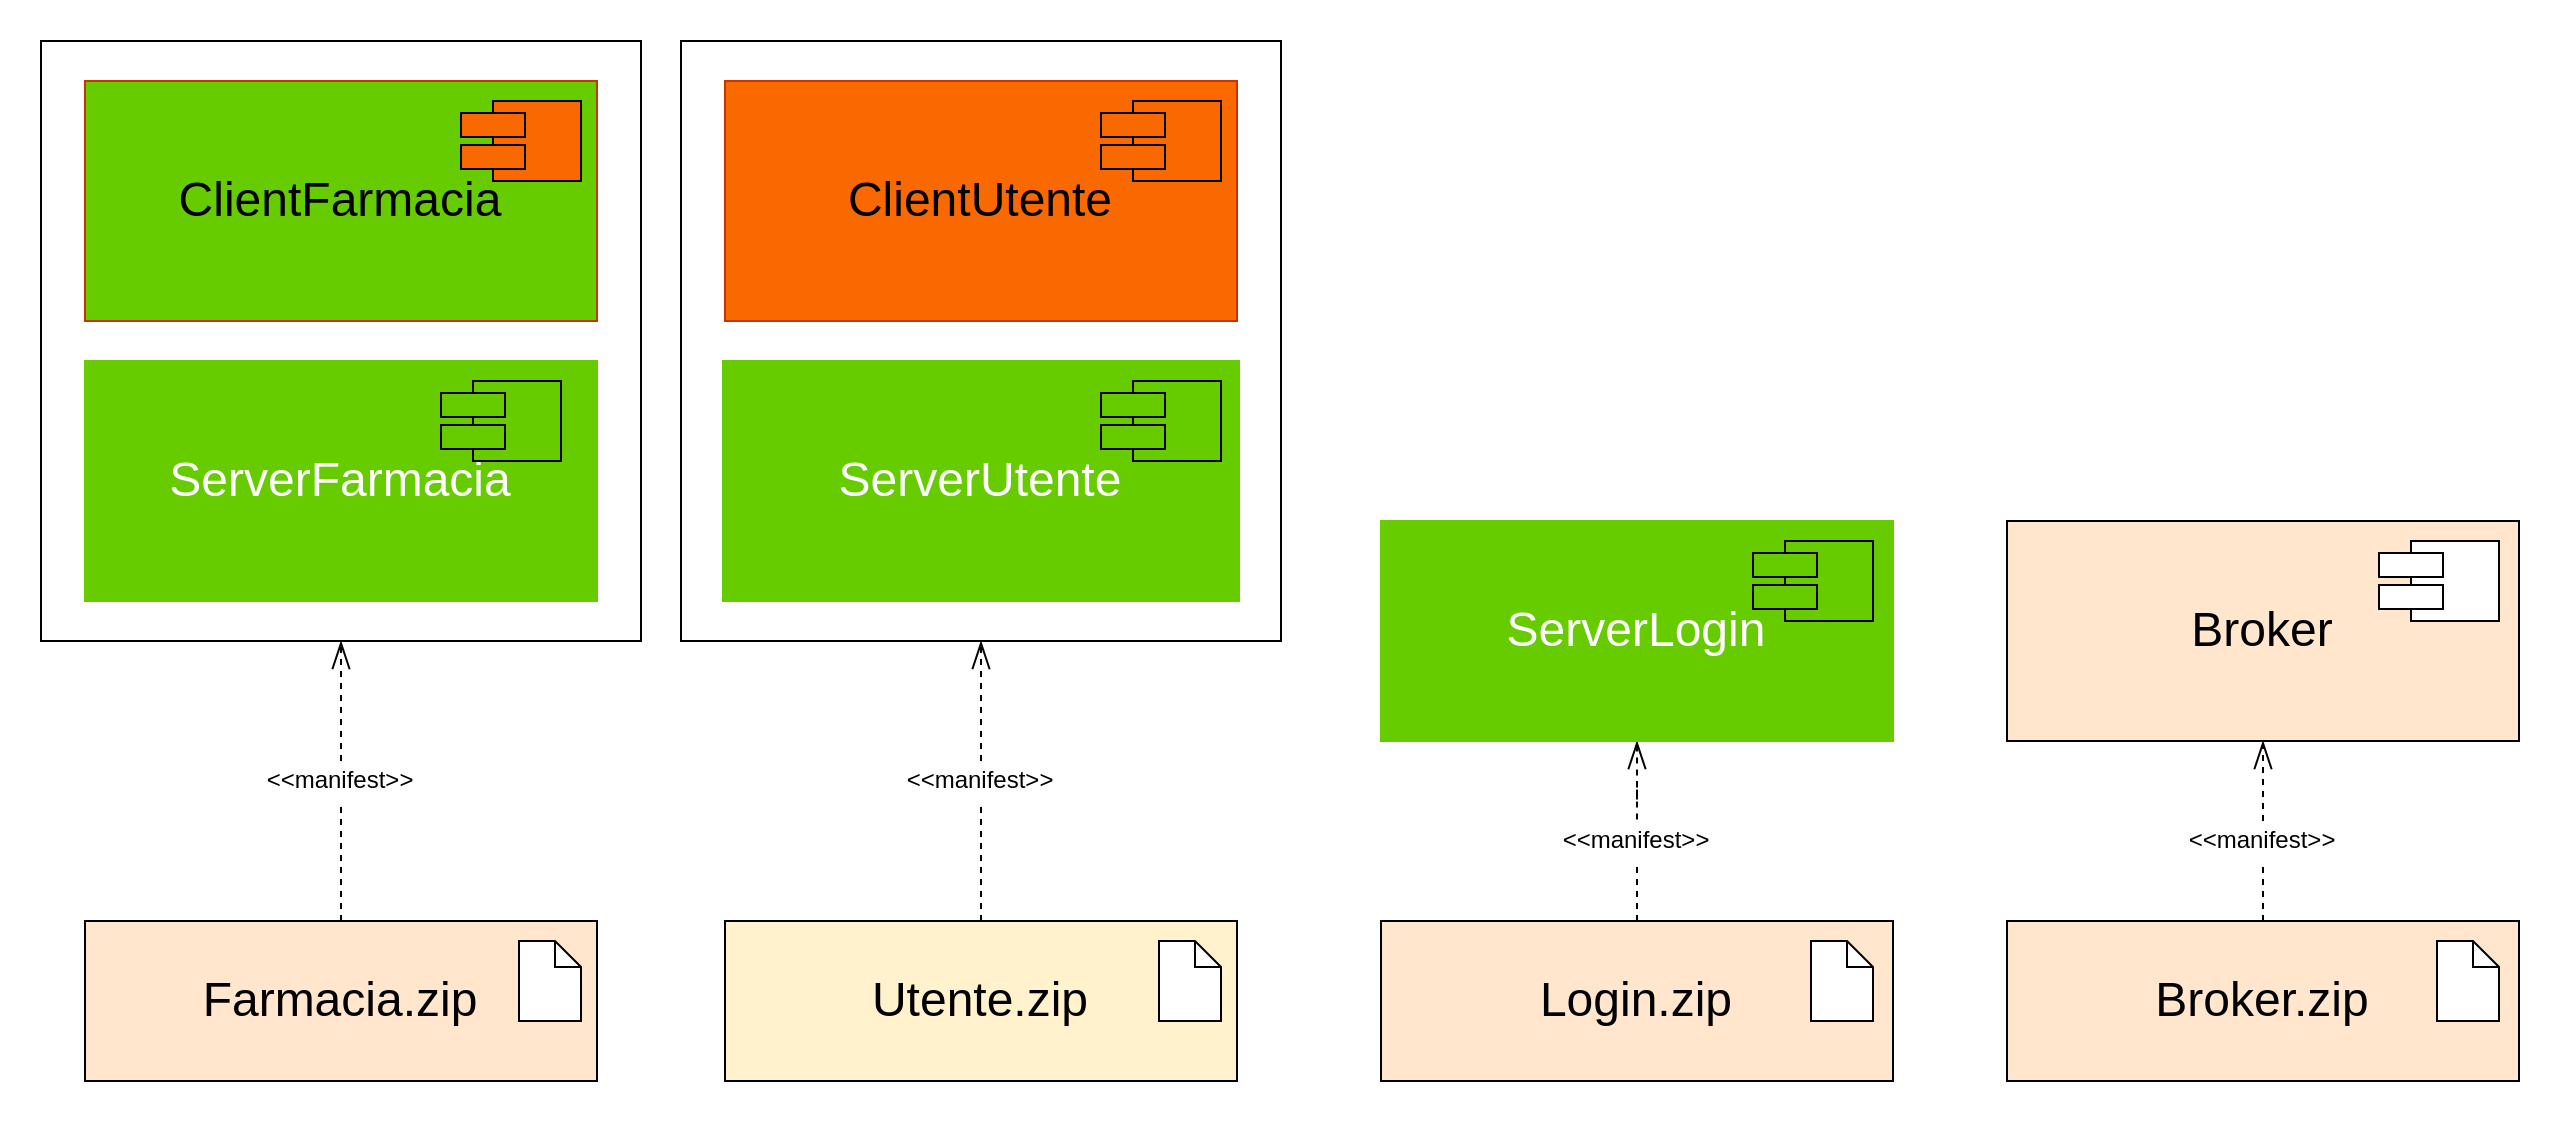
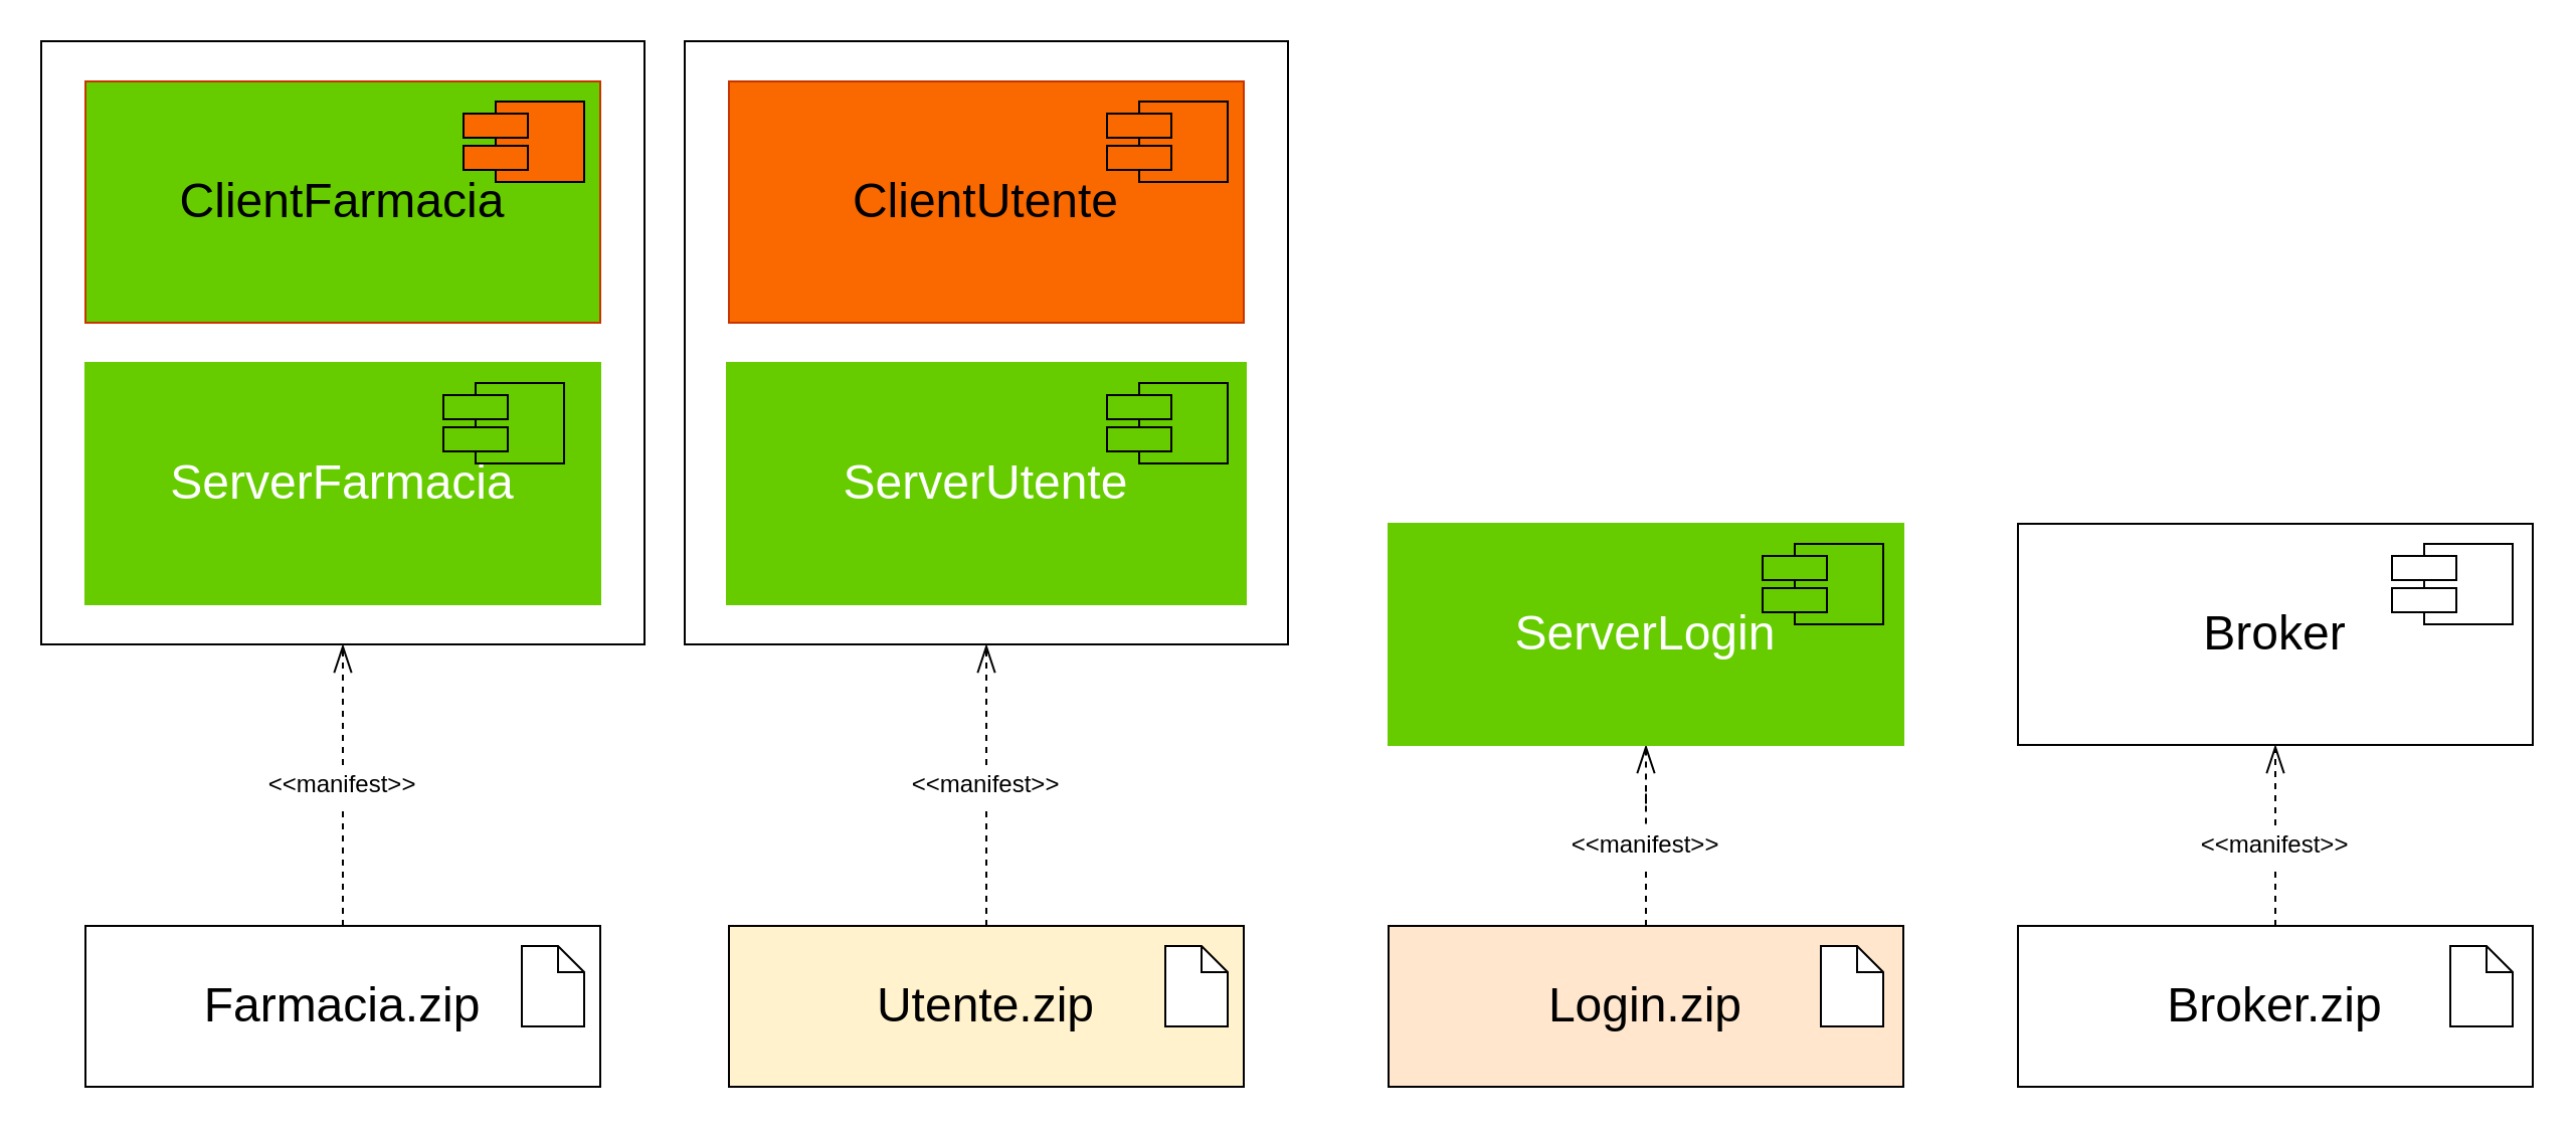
  <mxCell id="0" />
  <mxCell id="1" parent="0" />
- <mxCell id="2" value="&lt;font style=&quot;font-size: 24px&quot;&gt;Broker.zip&lt;/font&gt;" style="rounded=0;whiteSpace=wrap;html=1;fillColor=#ffe6cc;" vertex="1" parent="1"><mxGeometry x="1003" y="460" width="256" height="80" as="geometry" /></mxCell>
- <mxCell id="3" value="&lt;font style=&quot;font-size: 24px&quot;&gt;Broker&lt;/font&gt;" style="rounded=0;whiteSpace=wrap;html=1;fillColor=#ffe6cc;" vertex="1" parent="1"><mxGeometry x="1003" y="260" width="256" height="110" as="geometry" /></mxCell>
+ <mxCell id="2" value="&lt;font style=&quot;font-size: 24px&quot;&gt;Broker.zip&lt;/font&gt;" style="rounded=0;whiteSpace=wrap;html=1;" vertex="1" parent="1"><mxGeometry x="1003" y="460" width="256" height="80" as="geometry" /></mxCell>
+ <mxCell id="3" value="&lt;font style=&quot;font-size: 24px&quot;&gt;Broker&lt;/font&gt;" style="rounded=0;whiteSpace=wrap;html=1;" vertex="1" parent="1"><mxGeometry x="1003" y="260" width="256" height="110" as="geometry" /></mxCell>
  <mxCell id="4" value="" style="shape=component;align=left;spacingLeft=36;rounded=0;shadow=0;comic=0;labelBackgroundColor=none;strokeWidth=1;fontFamily=Verdana;fontSize=12;html=1;" vertex="1" parent="1"><mxGeometry x="1189" y="270" width="60" height="40" as="geometry" /></mxCell>
  <mxCell id="5" value="" style="endArrow=openThin;html=1;entryX=0.5;entryY=1;entryDx=0;entryDy=0;exitX=0.5;exitY=0;exitDx=0;exitDy=0;dashed=1;startArrow=none;startSize=6;endSize=12;endFill=0;" edge="1" parent="1" source="6" target="3"><mxGeometry width="50" height="50" relative="1" as="geometry"><mxPoint x="1099" y="450" as="sourcePoint" /><mxPoint x="1149" y="400" as="targetPoint" /></mxGeometry></mxCell>
  <mxCell id="6" value="&amp;lt;&amp;lt;manifest&amp;gt;&amp;gt;" style="text;html=1;strokeColor=none;fillColor=none;align=center;verticalAlign=middle;whiteSpace=wrap;rounded=0;" vertex="1" parent="1"><mxGeometry x="1111" y="410" width="40" height="20" as="geometry" /></mxCell>
  <mxCell id="7" value="" style="endArrow=none;html=1;entryX=0.5;entryY=1;entryDx=0;entryDy=0;exitX=0.5;exitY=0;exitDx=0;exitDy=0;dashed=1;" edge="1" parent="1" source="2" target="6"><mxGeometry width="50" height="50" relative="1" as="geometry"><mxPoint x="1131" y="460" as="sourcePoint" /><mxPoint x="1131" y="370" as="targetPoint" /></mxGeometry></mxCell>
  <mxCell id="8" value="&lt;font style=&quot;font-size: 24px&quot;&gt;Login.zip&lt;/font&gt;" style="rounded=0;whiteSpace=wrap;html=1;fillColor=#ffe6cc;" vertex="1" parent="1"><mxGeometry x="690" y="460" width="256" height="80" as="geometry" /></mxCell>
  <mxCell id="9" value="" style="edgeStyle=orthogonalEdgeStyle;rounded=0;jumpStyle=arc;jumpSize=12;orthogonalLoop=1;jettySize=auto;html=1;endArrow=none;endFill=0;endSize=12;startSize=12;startArrow=openThin;startFill=0;dashed=1;" edge="1" parent="1" source="10" target="12"><mxGeometry relative="1" as="geometry" /></mxCell>
  <mxCell id="10" value="&lt;font style=&quot;font-size: 24px&quot;&gt;ServerLogin&lt;/font&gt;" style="rounded=0;whiteSpace=wrap;html=1;fontColor=#ffffff;strokeColor=#66CC00;fillColor=#66CC00;" vertex="1" parent="1"><mxGeometry x="690" y="260" width="256" height="110" as="geometry" /></mxCell>
  <mxCell id="11" value="" style="shape=component;align=left;spacingLeft=36;rounded=0;shadow=0;comic=0;labelBackgroundColor=none;strokeWidth=1;fontFamily=Verdana;fontSize=12;html=1;fillColor=#66CC00;" vertex="1" parent="1"><mxGeometry x="876" y="270" width="60" height="40" as="geometry" /></mxCell>
  <mxCell id="12" value="&amp;lt;&amp;lt;manifest&amp;gt;&amp;gt;" style="text;html=1;strokeColor=none;fillColor=none;align=center;verticalAlign=middle;whiteSpace=wrap;rounded=0;" vertex="1" parent="1"><mxGeometry x="798" y="410" width="40" height="20" as="geometry" /></mxCell>
  <mxCell id="13" value="" style="endArrow=none;html=1;entryX=0.5;entryY=1;entryDx=0;entryDy=0;exitX=0.5;exitY=0;exitDx=0;exitDy=0;dashed=1;" edge="1" parent="1" source="8" target="12"><mxGeometry width="50" height="50" relative="1" as="geometry"><mxPoint x="818" y="460" as="sourcePoint" /><mxPoint x="818" y="370" as="targetPoint" /></mxGeometry></mxCell>
  <mxCell id="14" value="" style="rounded=0;whiteSpace=wrap;html=1;" vertex="1" parent="1"><mxGeometry x="340" y="20" width="300" height="300" as="geometry" /></mxCell>
  <mxCell id="15" value="&lt;font style=&quot;font-size: 24px&quot;&gt;Utente.zip&lt;/font&gt;" style="rounded=0;whiteSpace=wrap;html=1;fillColor=#fff2cc;" vertex="1" parent="1"><mxGeometry x="362" y="460" width="256" height="80" as="geometry" /></mxCell>
  <mxCell id="16" value="" style="endArrow=openThin;html=1;exitX=0.5;exitY=0;exitDx=0;exitDy=0;dashed=1;startArrow=none;endFill=0;endSize=12;" edge="1" parent="1" source="17"><mxGeometry width="50" height="50" relative="1" as="geometry"><mxPoint x="446" y="470" as="sourcePoint" /><mxPoint x="490" y="320" as="targetPoint" /></mxGeometry></mxCell>
  <mxCell id="17" value="&amp;lt;&amp;lt;manifest&amp;gt;&amp;gt;" style="text;html=1;strokeColor=none;fillColor=none;align=center;verticalAlign=middle;whiteSpace=wrap;rounded=0;" vertex="1" parent="1"><mxGeometry x="470" y="380" width="40" height="20" as="geometry" /></mxCell>
  <mxCell id="18" value="" style="endArrow=none;html=1;entryX=0.5;entryY=1;entryDx=0;entryDy=0;exitX=0.5;exitY=0;exitDx=0;exitDy=0;dashed=1;" edge="1" parent="1" source="15" target="17"><mxGeometry width="50" height="50" relative="1" as="geometry"><mxPoint x="478" y="480" as="sourcePoint" /><mxPoint x="478" y="390" as="targetPoint" /></mxGeometry></mxCell>
  <mxCell id="19" value="&lt;font style=&quot;font-size: 24px&quot;&gt;ServerUtente&lt;/font&gt;" style="rounded=0;whiteSpace=wrap;html=1;fontColor=#ffffff;strokeColor=#66CC00;fillColor=#66CC00;" vertex="1" parent="1"><mxGeometry x="361" y="180" width="258" height="120" as="geometry" /></mxCell>
  <mxCell id="20" value="&lt;font style=&quot;font-size: 24px&quot;&gt;ClientUtente&lt;/font&gt;" style="rounded=0;whiteSpace=wrap;html=1;fontColor=#000000;strokeColor=#C73500;fillColor=#fa6800;" vertex="1" parent="1"><mxGeometry x="362" y="40" width="256" height="120" as="geometry" /></mxCell>
  <mxCell id="21" value="" style="rounded=0;whiteSpace=wrap;html=1;" vertex="1" parent="1"><mxGeometry x="20" y="20" width="300" height="300" as="geometry" /></mxCell>
- <mxCell id="22" value="&lt;font style=&quot;font-size: 24px&quot;&gt;Farmacia.zip&lt;/font&gt;" style="rounded=0;whiteSpace=wrap;html=1;fillColor=#ffe6cc;" vertex="1" parent="1"><mxGeometry x="42" y="460" width="256" height="80" as="geometry" /></mxCell>
+ <mxCell id="22" value="&lt;font style=&quot;font-size: 24px&quot;&gt;Farmacia.zip&lt;/font&gt;" style="rounded=0;whiteSpace=wrap;html=1;" vertex="1" parent="1"><mxGeometry x="42" y="460" width="256" height="80" as="geometry" /></mxCell>
  <mxCell id="23" value="" style="endArrow=openThin;html=1;exitX=0.5;exitY=0;exitDx=0;exitDy=0;dashed=1;startArrow=none;endFill=0;jumpSize=12;endSize=12;" edge="1" parent="1" source="24"><mxGeometry width="50" height="50" relative="1" as="geometry"><mxPoint x="126" y="470" as="sourcePoint" /><mxPoint x="170" y="320" as="targetPoint" /></mxGeometry></mxCell>
  <mxCell id="24" value="&amp;lt;&amp;lt;manifest&amp;gt;&amp;gt;" style="text;html=1;strokeColor=none;fillColor=none;align=center;verticalAlign=middle;whiteSpace=wrap;rounded=0;" vertex="1" parent="1"><mxGeometry x="150" y="380" width="40" height="20" as="geometry" /></mxCell>
  <mxCell id="25" value="" style="endArrow=none;html=1;entryX=0.5;entryY=1;entryDx=0;entryDy=0;exitX=0.5;exitY=0;exitDx=0;exitDy=0;dashed=1;" edge="1" parent="1" source="22" target="24"><mxGeometry width="50" height="50" relative="1" as="geometry"><mxPoint x="158" y="480" as="sourcePoint" /><mxPoint x="158" y="390" as="targetPoint" /></mxGeometry></mxCell>
  <mxCell id="26" value="&lt;font style=&quot;font-size: 24px&quot;&gt;ServerFarmacia&lt;/font&gt;" style="rounded=0;whiteSpace=wrap;html=1;fontColor=#ffffff;strokeColor=#66CC00;fillColor=#66CC00;" vertex="1" parent="1"><mxGeometry x="42" y="180" width="256" height="120" as="geometry" /></mxCell>
  <mxCell id="27" value="&lt;span style=&quot;font-size: 24px&quot;&gt;ClientFarmacia&lt;/span&gt;" style="rounded=0;whiteSpace=wrap;html=1;fontColor=#000000;strokeColor=#C73500;fillColor=#66cc00;" vertex="1" parent="1"><mxGeometry x="42" y="40" width="256" height="120" as="geometry" /></mxCell>
  <mxCell id="28" value="" style="shape=component;align=left;spacingLeft=36;rounded=0;shadow=0;comic=0;labelBackgroundColor=none;strokeWidth=1;fontFamily=Verdana;fontSize=12;html=1;fillColor=#66CC00;" vertex="1" parent="1"><mxGeometry x="550" y="190" width="60" height="40" as="geometry" /></mxCell>
  <mxCell id="29" value="" style="shape=component;align=left;spacingLeft=36;rounded=0;shadow=0;comic=0;labelBackgroundColor=none;strokeWidth=1;fontFamily=Verdana;fontSize=12;html=1;fillColor=#66CC00;" vertex="1" parent="1"><mxGeometry x="220" y="190" width="60" height="40" as="geometry" /></mxCell>
  <mxCell id="30" value="" style="shape=component;align=left;spacingLeft=36;rounded=0;shadow=0;comic=0;labelBackgroundColor=none;strokeWidth=1;fontFamily=Verdana;fontSize=12;html=1;fillColor=#fa6800;fontColor=#000000;" vertex="1" parent="1"><mxGeometry x="550" y="50" width="60" height="40" as="geometry" /></mxCell>
  <mxCell id="31" value="" style="shape=component;align=left;spacingLeft=36;rounded=0;shadow=0;comic=0;labelBackgroundColor=none;strokeWidth=1;fontFamily=Verdana;fontSize=12;html=1;fillColor=#fa6800;fontColor=#000000;" vertex="1" parent="1"><mxGeometry x="230" y="50" width="60" height="40" as="geometry" /></mxCell>
  <mxCell id="32" value="" style="shape=note;size=13;whiteSpace=wrap;html=1;strokeColor=#000000;fillColor=#FFFFFF;" vertex="1" parent="1"><mxGeometry x="259" y="470" width="31" height="40" as="geometry" /></mxCell>
  <mxCell id="33" value="" style="shape=note;size=13;whiteSpace=wrap;html=1;strokeColor=#000000;fillColor=#FFFFFF;" vertex="1" parent="1"><mxGeometry x="579" y="470" width="31" height="40" as="geometry" /></mxCell>
  <mxCell id="34" value="" style="shape=note;size=13;whiteSpace=wrap;html=1;strokeColor=#000000;fillColor=#FFFFFF;" vertex="1" parent="1"><mxGeometry x="905" y="470" width="31" height="40" as="geometry" /></mxCell>
  <mxCell id="35" value="" style="shape=note;size=13;whiteSpace=wrap;html=1;strokeColor=#000000;fillColor=#FFFFFF;" vertex="1" parent="1"><mxGeometry x="1218" y="470" width="31" height="40" as="geometry" /></mxCell>
